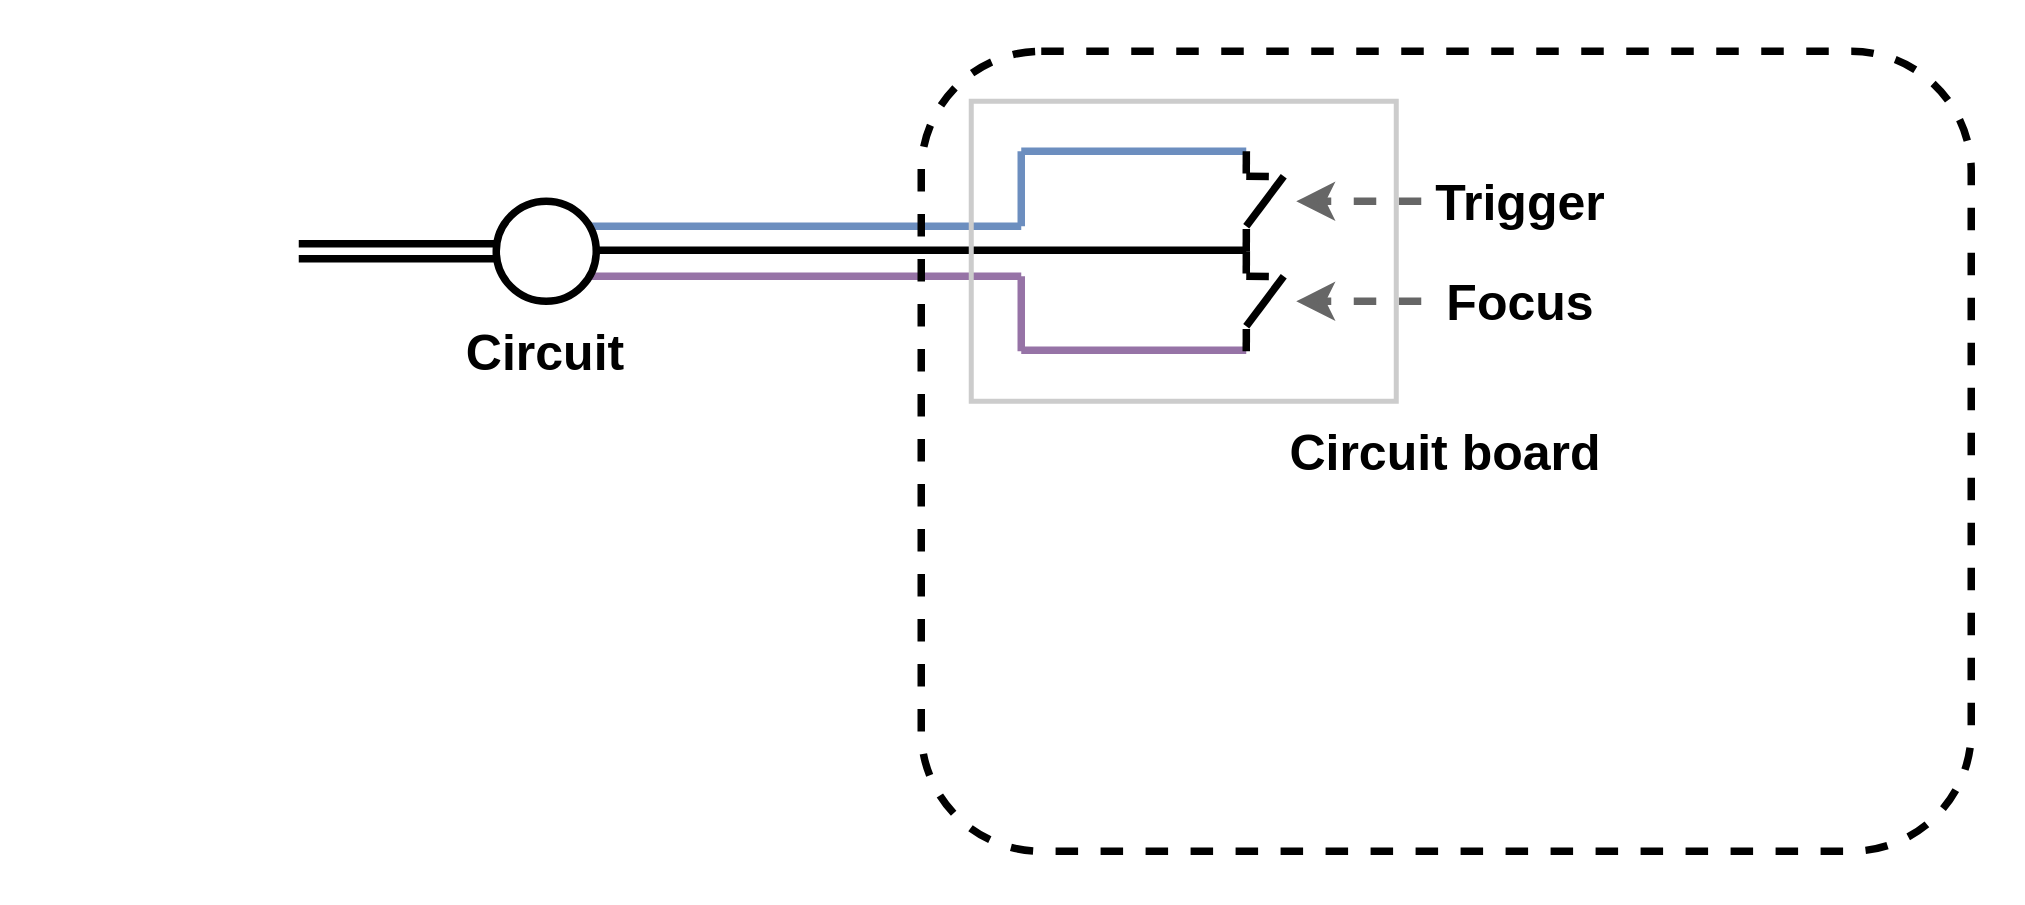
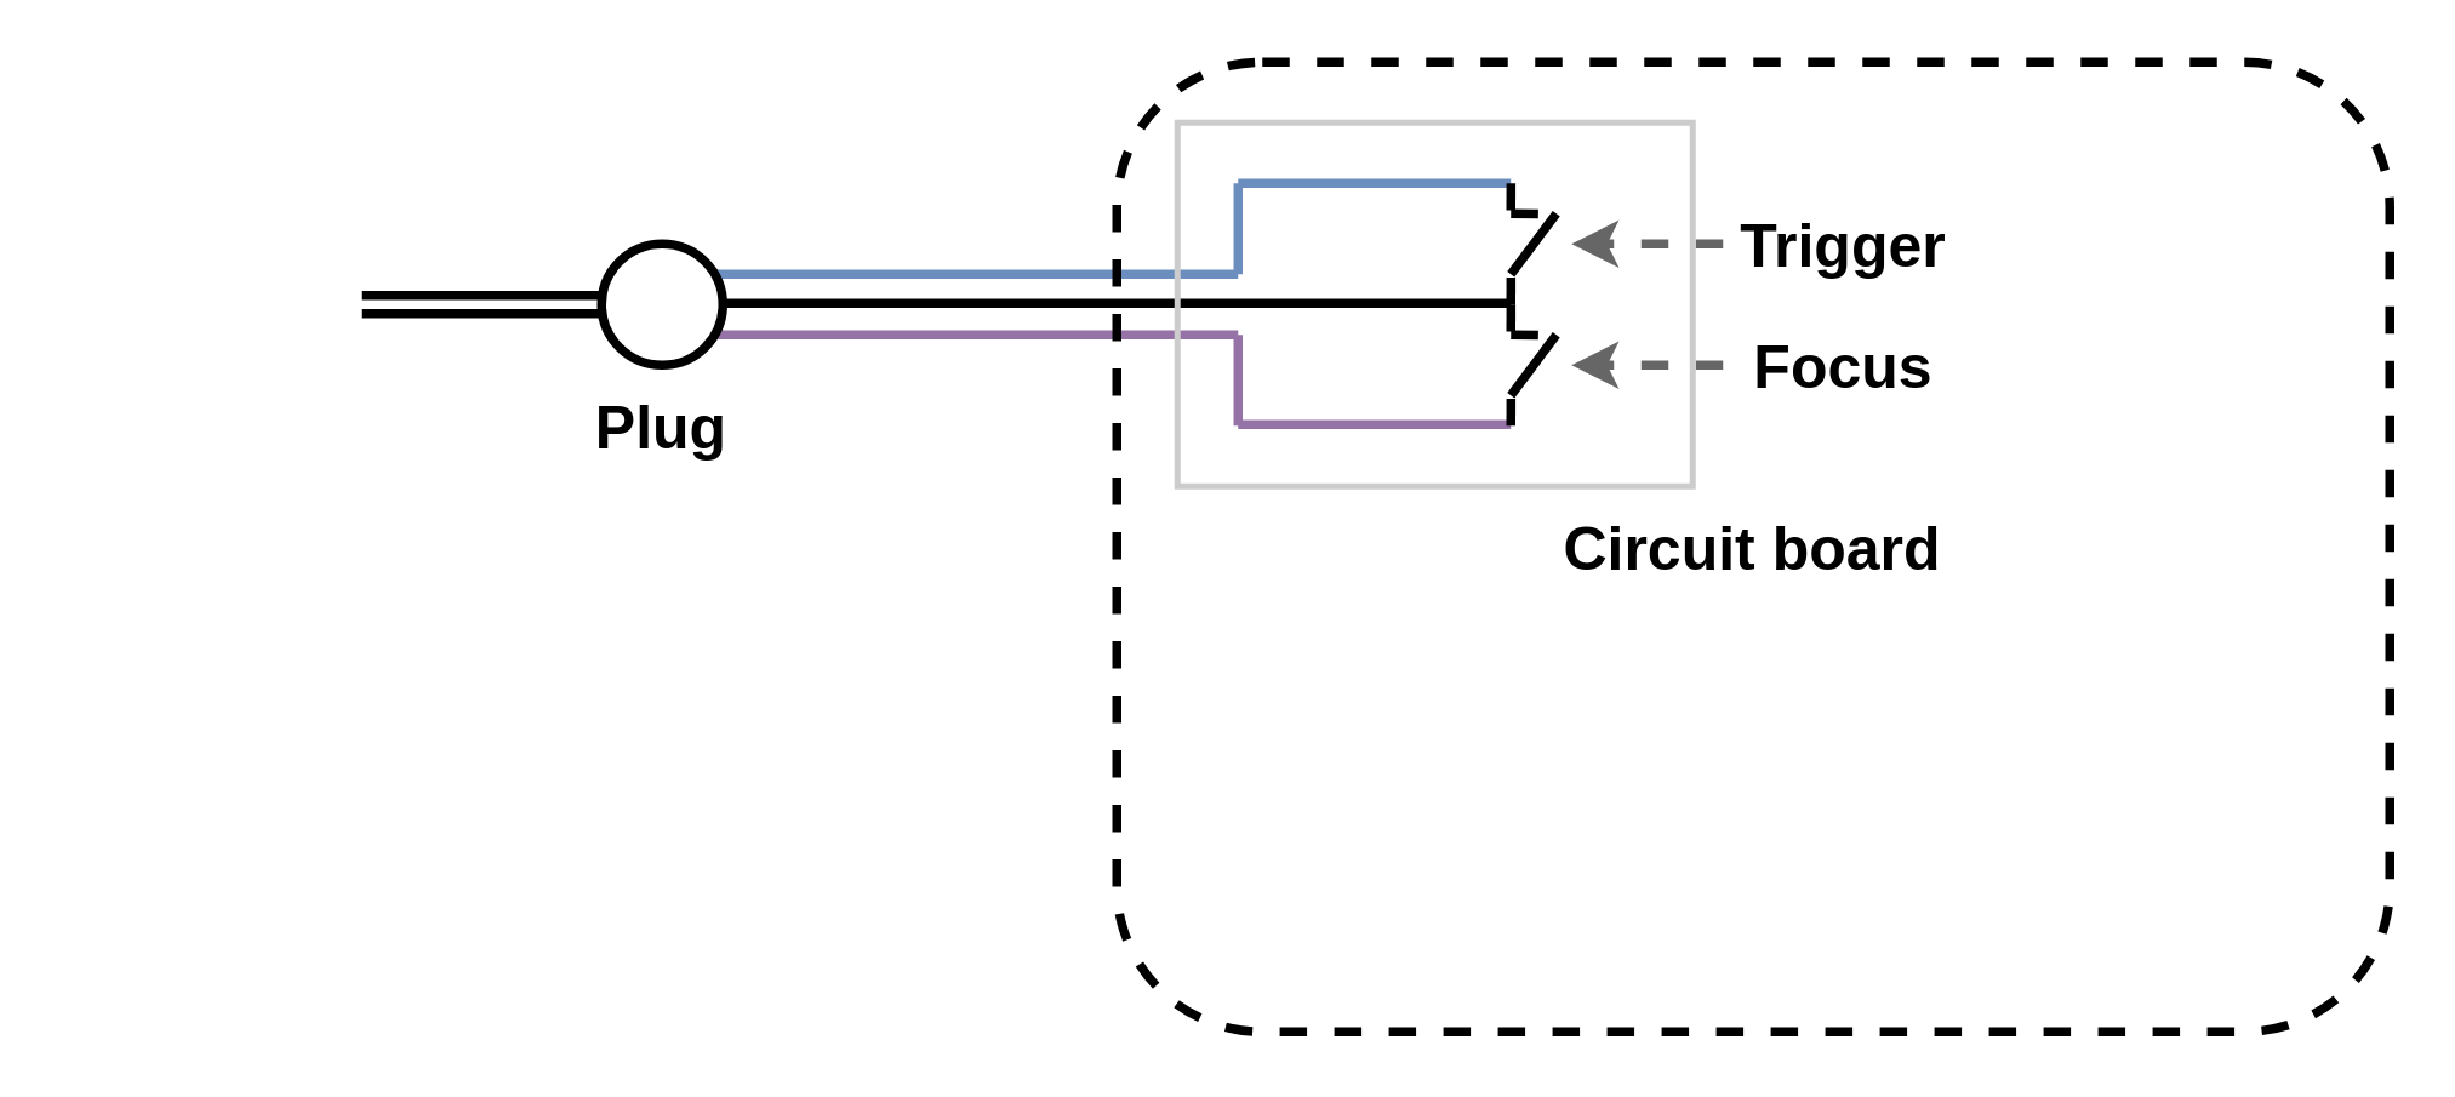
  <mxCell id="0" />
  <mxCell id="1" parent="0" />
- <mxCell id="2" value="&lt;b&gt;&lt;font style=&quot;font-size: 20px&quot;&gt;Circuit&lt;/font&gt;&lt;/b&gt;" style="text;html=1;strokeColor=none;fillColor=none;align=center;verticalAlign=middle;whiteSpace=wrap;rounded=0;" vertex="1" parent="1"><mxGeometry x="148" y="130" width="140" height="20" as="geometry" /></mxCell>
+ <mxCell id="2" value="&lt;b&gt;&lt;font style=&quot;font-size: 20px&quot;&gt;Plug&lt;/font&gt;&lt;/b&gt;" style="text;html=1;strokeColor=none;fillColor=none;align=center;verticalAlign=middle;whiteSpace=wrap;rounded=0;" vertex="1" parent="1"><mxGeometry x="148" y="130" width="140" height="20" as="geometry" /></mxCell>
  <mxCell id="3" value="" style="endArrow=none;html=1;strokeColor=#000000;strokeWidth=3;" edge="1" parent="1"><mxGeometry width="50" height="50" relative="1" as="geometry"><mxPoint x="228" y="99.58" as="sourcePoint" /><mxPoint x="498" y="99.58" as="targetPoint" /></mxGeometry></mxCell>
  <mxCell id="4" value="" style="endArrow=none;html=1;strokeColor=#9673a6;strokeWidth=3;fillColor=#e1d5e7;" edge="1" parent="1"><mxGeometry width="50" height="50" relative="1" as="geometry"><mxPoint x="228" y="110" as="sourcePoint" /><mxPoint x="408" y="110" as="targetPoint" /></mxGeometry></mxCell>
  <mxCell id="5" value="" style="endArrow=none;html=1;strokeColor=#6c8ebf;strokeWidth=3;fillColor=#dae8fc;" edge="1" parent="1"><mxGeometry width="50" height="50" relative="1" as="geometry"><mxPoint x="228" y="90" as="sourcePoint" /><mxPoint x="408" y="90" as="targetPoint" /></mxGeometry></mxCell>
  <mxCell id="6" value="" style="endArrow=none;html=1;strokeColor=#6c8ebf;strokeWidth=3;fillColor=#dae8fc;" edge="1" parent="1"><mxGeometry width="50" height="50" relative="1" as="geometry"><mxPoint x="408" y="60" as="sourcePoint" /><mxPoint x="498" y="60" as="targetPoint" /></mxGeometry></mxCell>
  <mxCell id="7" value="" style="endArrow=none;html=1;strokeColor=#6c8ebf;strokeWidth=3;fillColor=#dae8fc;" edge="1" parent="1"><mxGeometry width="50" height="50" relative="1" as="geometry"><mxPoint x="408" y="60" as="sourcePoint" /><mxPoint x="408" y="90" as="targetPoint" /></mxGeometry></mxCell>
  <mxCell id="8" value="" style="endArrow=none;html=1;strokeColor=#9673a6;strokeWidth=3;fillColor=#e1d5e7;" edge="1" parent="1"><mxGeometry width="50" height="50" relative="1" as="geometry"><mxPoint x="408" y="110" as="sourcePoint" /><mxPoint x="408" y="140" as="targetPoint" /><Array as="points"><mxPoint x="408" y="140" /></Array></mxGeometry></mxCell>
  <mxCell id="9" value="" style="endArrow=none;html=1;strokeColor=#9673a6;strokeWidth=3;fillColor=#e1d5e7;" edge="1" parent="1"><mxGeometry width="50" height="50" relative="1" as="geometry"><mxPoint x="408" y="139.6" as="sourcePoint" /><mxPoint x="498" y="139.6" as="targetPoint" /></mxGeometry></mxCell>
  <mxCell id="10" value="" style="endArrow=none;html=1;strokeColor=#000000;strokeWidth=3;exitX=0.262;exitY=0.441;exitDx=0;exitDy=0;exitPerimeter=0;" edge="1" parent="1"><mxGeometry width="50" height="50" relative="1" as="geometry"><mxPoint x="498.04" y="131.12" as="sourcePoint" /><mxPoint x="498" y="140" as="targetPoint" /></mxGeometry></mxCell>
  <mxCell id="11" value="" style="endArrow=none;html=1;strokeColor=#000000;strokeWidth=3;exitX=0.262;exitY=0.441;exitDx=0;exitDy=0;exitPerimeter=0;" edge="1" parent="1"><mxGeometry width="50" height="50" relative="1" as="geometry"><mxPoint x="498.04" y="100" as="sourcePoint" /><mxPoint x="498" y="108.88" as="targetPoint" /></mxGeometry></mxCell>
  <mxCell id="12" value="" style="endArrow=none;html=1;strokeColor=#000000;strokeWidth=3;exitX=0.262;exitY=0.441;exitDx=0;exitDy=0;exitPerimeter=0;entryX=0.288;entryY=0.531;entryDx=0;entryDy=0;entryPerimeter=0;" edge="1" parent="1"><mxGeometry width="50" height="50" relative="1" as="geometry"><mxPoint x="507.04" y="110.08" as="sourcePoint" /><mxPoint x="498" y="110" as="targetPoint" /></mxGeometry></mxCell>
  <mxCell id="13" value="" style="endArrow=none;html=1;strokeColor=#000000;strokeWidth=3;" edge="1" parent="1"><mxGeometry width="50" height="50" relative="1" as="geometry"><mxPoint x="513" y="110" as="sourcePoint" /><mxPoint x="498" y="130" as="targetPoint" /></mxGeometry></mxCell>
  <mxCell id="14" value="" style="endArrow=classic;html=1;strokeColor=#666666;strokeWidth=3;dashed=1;fillColor=#f5f5f5;" edge="1" parent="1"><mxGeometry width="50" height="50" relative="1" as="geometry"><mxPoint x="568" y="120" as="sourcePoint" /><mxPoint x="518" y="120" as="targetPoint" /></mxGeometry></mxCell>
  <mxCell id="15" value="" style="endArrow=none;html=1;strokeColor=#000000;strokeWidth=3;exitX=0.262;exitY=0.441;exitDx=0;exitDy=0;exitPerimeter=0;" edge="1" parent="1"><mxGeometry width="50" height="50" relative="1" as="geometry"><mxPoint x="498.04" y="91.12" as="sourcePoint" /><mxPoint x="498" y="100" as="targetPoint" /></mxGeometry></mxCell>
  <mxCell id="16" value="" style="endArrow=none;html=1;strokeColor=#000000;strokeWidth=3;exitX=0.262;exitY=0.441;exitDx=0;exitDy=0;exitPerimeter=0;" edge="1" parent="1"><mxGeometry width="50" height="50" relative="1" as="geometry"><mxPoint x="498.04" y="60" as="sourcePoint" /><mxPoint x="498" y="68.88" as="targetPoint" /></mxGeometry></mxCell>
  <mxCell id="17" value="" style="endArrow=none;html=1;strokeColor=#000000;strokeWidth=3;exitX=0.262;exitY=0.441;exitDx=0;exitDy=0;exitPerimeter=0;entryX=0.288;entryY=0.531;entryDx=0;entryDy=0;entryPerimeter=0;" edge="1" parent="1"><mxGeometry width="50" height="50" relative="1" as="geometry"><mxPoint x="507.04" y="70.08" as="sourcePoint" /><mxPoint x="498" y="70" as="targetPoint" /></mxGeometry></mxCell>
  <mxCell id="18" value="" style="endArrow=none;html=1;strokeColor=#000000;strokeWidth=3;" edge="1" parent="1"><mxGeometry width="50" height="50" relative="1" as="geometry"><mxPoint x="513" y="70" as="sourcePoint" /><mxPoint x="498" y="90" as="targetPoint" /></mxGeometry></mxCell>
  <mxCell id="19" value="" style="endArrow=classic;html=1;strokeColor=#666666;strokeWidth=3;dashed=1;fillColor=#f5f5f5;" edge="1" parent="1"><mxGeometry width="50" height="50" relative="1" as="geometry"><mxPoint x="568" y="80" as="sourcePoint" /><mxPoint x="518" y="80" as="targetPoint" /></mxGeometry></mxCell>
  <mxCell id="20" value="" style="rounded=1;whiteSpace=wrap;html=1;fillColor=none;dashed=1;strokeWidth=3;" vertex="1" parent="1"><mxGeometry x="368" y="20" width="420" height="320" as="geometry" /></mxCell>
  <mxCell id="21" value="&lt;b&gt;&lt;font style=&quot;font-size: 20px&quot;&gt;Circuit board&lt;/font&gt;&lt;/b&gt;" style="text;html=1;strokeColor=none;fillColor=none;align=center;verticalAlign=middle;whiteSpace=wrap;rounded=0;" vertex="1" parent="1"><mxGeometry x="508" y="170" width="140" height="20" as="geometry" /></mxCell>
  <mxCell id="22" value="" style="ellipse;whiteSpace=wrap;html=1;aspect=fixed;strokeWidth=3;" vertex="1" parent="1"><mxGeometry x="198" y="80" width="40" height="40" as="geometry" /></mxCell>
  <mxCell id="23" value="" style="shape=image;html=1;verticalAlign=top;verticalLabelPosition=bottom;labelBackgroundColor=#ffffff;imageAspect=0;aspect=fixed;image=https://cdn3.iconfinder.com/data/icons/mini-icon-set-general-office/91/General_-_Office_60-128.png;strokeWidth=3;fillColor=none;" vertex="1" parent="1"><mxGeometry x="20" y="30" width="128" height="128" as="geometry" /></mxCell>
  <mxCell id="24" value="" style="shape=link;html=1;startArrow=classic;startFill=1;endArrow=none;endFill=0;targetPerimeterSpacing=13;strokeColor=#000000;strokeWidth=3;exitX=0;exitY=0.5;exitDx=0;exitDy=0;" edge="1" parent="1" source="22"><mxGeometry width="100" relative="1" as="geometry"><mxPoint x="178" y="180" as="sourcePoint" /><mxPoint x="119" y="100" as="targetPoint" /></mxGeometry></mxCell>
  <mxCell id="25" value="&lt;b&gt;&lt;font style=&quot;font-size: 20px&quot;&gt;Focus&lt;/font&gt;&lt;/b&gt;" style="text;html=1;strokeColor=none;fillColor=none;align=center;verticalAlign=middle;whiteSpace=wrap;rounded=0;" vertex="1" parent="1"><mxGeometry x="538" y="110" width="140" height="20" as="geometry" /></mxCell>
  <mxCell id="26" value="&lt;b&gt;&lt;font style=&quot;font-size: 20px&quot;&gt;Trigger&lt;/font&gt;&lt;/b&gt;" style="text;html=1;strokeColor=none;fillColor=none;align=center;verticalAlign=middle;whiteSpace=wrap;rounded=0;" vertex="1" parent="1"><mxGeometry x="538" y="70" width="140" height="20" as="geometry" /></mxCell>
  <mxCell id="27" value="" style="rounded=0;whiteSpace=wrap;html=1;strokeWidth=2;fillColor=none;strokeColor=#CCCCCC;" vertex="1" parent="1"><mxGeometry x="388" y="40" width="170" height="120" as="geometry" /></mxCell>
